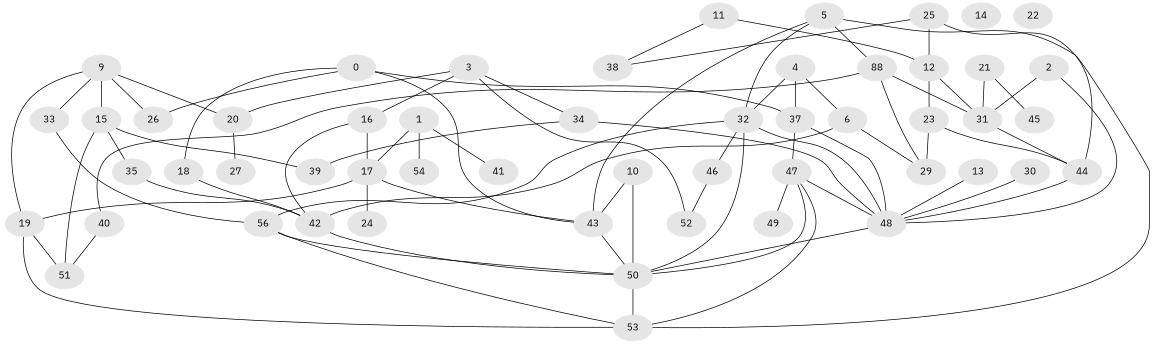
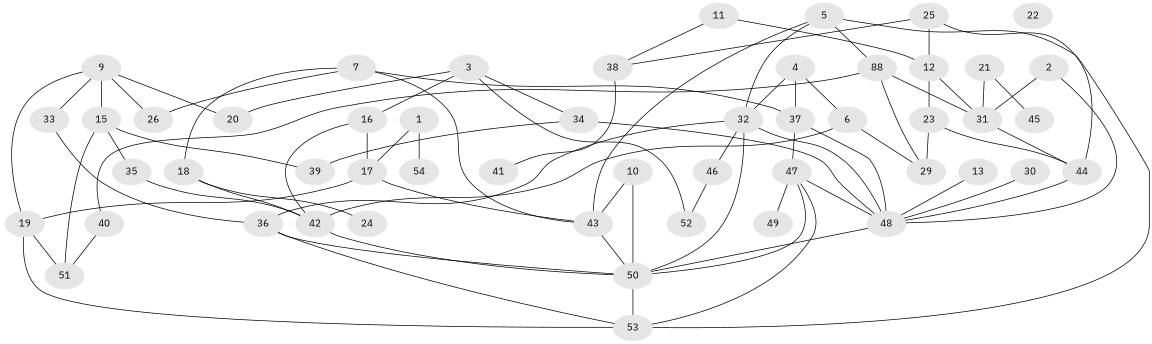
  graph {
    fontname="IBM Plex Sans"
    node [color=gray90 fontname="IBM Plex Sans" style=filled]
    edge [fontname="IBM Plex Sans"]
    1
    17
    41
    54
    43
    19
    2
    31
    48
    44
    50
    3
    16
    20
    34
    52
    42
-   27
    39
    4
    6
    32
    37
    29
-   36 [label=56]
+   36
    46
    47
    5
    n29 [label=88]
    53
    40
-   7 [label=0]
+   7
    18
    26
    24
    9
    15
    33
    35
    51
    10
    11
    12
    38
    23
    13
-   14
    21
    45
    22
    25
    30
    49
    1 -- 17
-   1 -- 41
+   38 -- 41
    1 -- 54
    17 -- 43
    17 -- 19
    43 -- 50
    19 -- 53
    19 -- 51
    2 -- 31
    2 -- 48
    31 -- 44
    48 -- 50
    44 -- 48
    50 -- 53
    3 -- 16
    3 -- 20
    3 -- 34
    3 -- 52
    16 -- 17
    16 -- 42
-   20 -- 27
    34 -- 48
    34 -- 39
    42 -- 50
    4 -- 6
    4 -- 32
    4 -- 37
    6 -- 42
    6 -- 29
    32 -- 48
    32 -- 50
    32 -- 36
    32 -- 46
    37 -- 48
    37 -- 47
    36 -- 50
    36 -- 53
    46 -- 52
    47 -- 48
    47 -- 50
    47 -- 53
    47 -- 49
    5 -- 43
    5 -- 32
    5 -- n29
    5 -- 53
    n29 -- 31
    n29 -- 29
    n29 -- 40
    40 -- 51
    7 -- 43
    7 -- 37
    7 -- 18
    7 -- 26
    18 -- 42
-   17 -- 24
+   18 -- 24
    9 -- 19
    9 -- 20
    9 -- 26
    9 -- 15
    9 -- 33
    15 -- 39
    15 -- 35
    15 -- 51
    33 -- 36
    35 -- 42
    10 -- 43
    10 -- 50
    11 -- 12
    11 -- 38
    12 -- 31
    12 -- 23
    23 -- 44
    23 -- 29
    13 -- 48
    21 -- 31
    21 -- 45
    25 -- 44
    25 -- 12
    25 -- 38
    30 -- 48
  }
